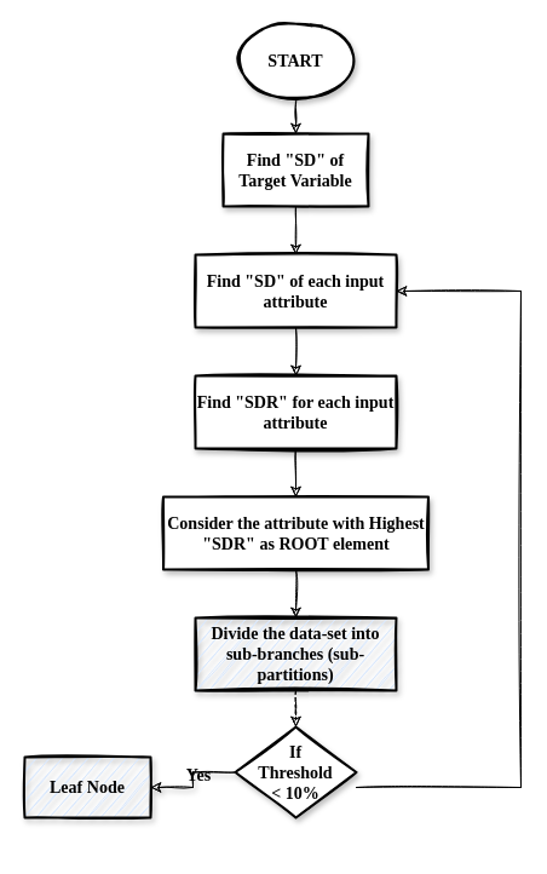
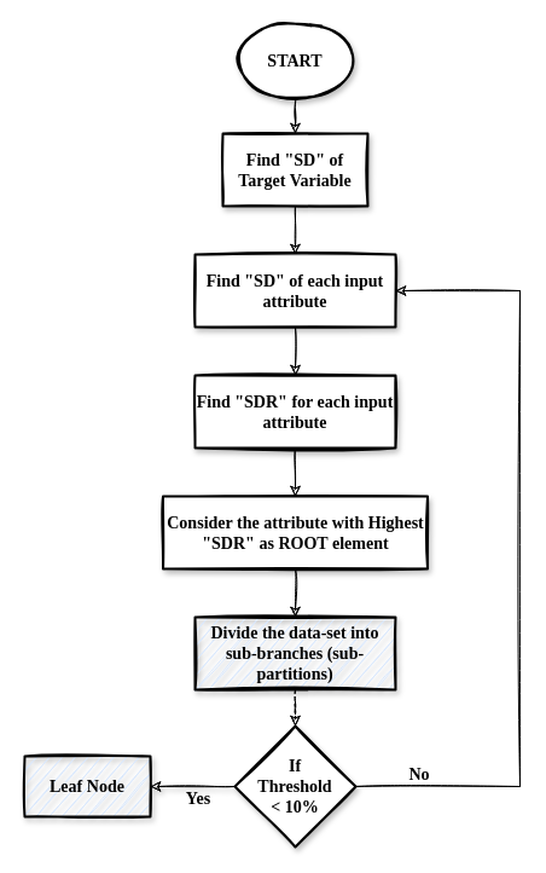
  <mxCell id="0" />
  <mxCell id="1" parent="0" />
  <mxCell id="2" value="" style="edgeStyle=orthogonalEdgeStyle;rounded=0;orthogonalLoop=1;jettySize=auto;html=1;sketch=1;" edge="1" parent="1" source="3" target="5"><mxGeometry relative="1" as="geometry" /></mxCell>
  <mxCell id="3" value="&lt;h3&gt;&lt;font face=&quot;Tahoma&quot;&gt;START&lt;/font&gt;&lt;/h3&gt;" style="strokeWidth=2;html=1;shape=mxgraph.flowchart.start_1;whiteSpace=wrap;shadow=1;sketch=1;" vertex="1" parent="1"><mxGeometry x="194" y="20" width="100" height="60" as="geometry" /></mxCell>
  <mxCell id="4" value="" style="edgeStyle=orthogonalEdgeStyle;rounded=0;orthogonalLoop=1;jettySize=auto;html=1;sketch=1;" edge="1" parent="1" source="5" target="7"><mxGeometry relative="1" as="geometry" /></mxCell>
  <mxCell id="5" value="&lt;h3&gt;&lt;font face=&quot;Tahoma&quot;&gt;Find &quot;SD&quot; of Target Variable&lt;/font&gt;&lt;/h3&gt;" style="whiteSpace=wrap;html=1;shadow=1;strokeWidth=2;sketch=1;" vertex="1" parent="1"><mxGeometry x="184" y="110" width="120" height="60" as="geometry" /></mxCell>
  <mxCell id="6" value="" style="edgeStyle=orthogonalEdgeStyle;rounded=0;orthogonalLoop=1;jettySize=auto;html=1;sketch=1;" edge="1" parent="1" source="7" target="9"><mxGeometry relative="1" as="geometry" /></mxCell>
  <mxCell id="7" value="&lt;h3&gt;&lt;font face=&quot;Tahoma&quot;&gt;Find &quot;SD&quot; of each input attribute&lt;/font&gt;&lt;/h3&gt;" style="whiteSpace=wrap;html=1;shadow=1;strokeWidth=2;sketch=1;" vertex="1" parent="1"><mxGeometry x="161" y="210" width="166" height="60" as="geometry" /></mxCell>
  <mxCell id="8" value="" style="edgeStyle=orthogonalEdgeStyle;rounded=0;orthogonalLoop=1;jettySize=auto;html=1;sketch=1;" edge="1" parent="1" source="9" target="11"><mxGeometry relative="1" as="geometry" /></mxCell>
  <mxCell id="9" value="&lt;h3&gt;&lt;font face=&quot;Tahoma&quot;&gt;Find &quot;SDR&quot; for each input attribute&lt;/font&gt;&lt;/h3&gt;" style="whiteSpace=wrap;html=1;shadow=1;strokeWidth=2;sketch=1;" vertex="1" parent="1"><mxGeometry x="161" y="310" width="166" height="60" as="geometry" /></mxCell>
  <mxCell id="10" value="" style="edgeStyle=orthogonalEdgeStyle;rounded=0;orthogonalLoop=1;jettySize=auto;html=1;sketch=1;" edge="1" parent="1" source="11" target="13"><mxGeometry relative="1" as="geometry" /></mxCell>
  <mxCell id="11" value="&lt;h3&gt;&lt;font face=&quot;Tahoma&quot;&gt;Consider the attribute with Highest &quot;SDR&quot; as ROOT element&lt;/font&gt;&lt;/h3&gt;" style="whiteSpace=wrap;html=1;shadow=1;strokeWidth=2;sketch=1;" vertex="1" parent="1"><mxGeometry x="134.5" y="410" width="219" height="60" as="geometry" /></mxCell>
  <mxCell id="12" style="edgeStyle=orthogonalEdgeStyle;rounded=0;orthogonalLoop=1;jettySize=auto;html=1;sketch=1;dashed=1;" edge="1" parent="1" source="13" target="16"><mxGeometry relative="1" as="geometry" /></mxCell>
  <mxCell id="13" value="&lt;h3&gt;&lt;font face=&quot;Tahoma&quot;&gt;Divide the data-set into sub-branches (sub-partitions)&lt;/font&gt;&lt;/h3&gt;" style="whiteSpace=wrap;html=1;shadow=1;strokeWidth=2;sketch=1;fillColor=#dae8fc;" vertex="1" parent="1"><mxGeometry x="161" y="510" width="166" height="60" as="geometry" /></mxCell>
  <mxCell id="14" style="edgeStyle=orthogonalEdgeStyle;rounded=0;orthogonalLoop=1;jettySize=auto;html=1;entryX=1;entryY=0.5;entryDx=0;entryDy=0;sketch=1;" edge="1" parent="1" source="16" target="7"><mxGeometry relative="1" as="geometry"><Array as="points"><mxPoint x="430" y="650" /><mxPoint x="430" y="240" /></Array></mxGeometry></mxCell>
  <mxCell id="15" value="" style="edgeStyle=orthogonalEdgeStyle;rounded=0;sketch=1;orthogonalLoop=1;jettySize=auto;html=1;shadow=1;" edge="1" parent="1" source="16" target="18"><mxGeometry relative="1" as="geometry" /></mxCell>
- <mxCell id="16" value="&lt;h3&gt;&lt;font face=&quot;Tahoma&quot;&gt;If&lt;br&gt; Threshold &lt;br&gt;&amp;lt; 10%&lt;/font&gt;&lt;/h3&gt;" style="strokeWidth=2;html=1;shape=mxgraph.flowchart.decision;whiteSpace=wrap;shadow=1;sketch=1;" vertex="1" parent="1"><mxGeometry x="194" y="600" width="100" height="75" as="geometry" /></mxCell>
+ <mxCell id="16" value="&lt;h3&gt;&lt;font face=&quot;Tahoma&quot;&gt;If&lt;br&gt; Threshold &lt;br&gt;&amp;lt; 10%&lt;/font&gt;&lt;/h3&gt;" style="strokeWidth=2;html=1;shape=mxgraph.flowchart.decision;whiteSpace=wrap;shadow=1;sketch=1;" vertex="1" parent="1"><mxGeometry x="194" y="600" width="100" height="100" as="geometry" /></mxCell>
+ <mxCell id="17" value="&lt;h3&gt;&lt;font face=&quot;Tahoma&quot;&gt;No&lt;/font&gt;&lt;/h3&gt;" style="text;html=1;strokeColor=none;fillColor=none;align=center;verticalAlign=middle;whiteSpace=wrap;rounded=0;shadow=1;sketch=1;" vertex="1" parent="1"><mxGeometry x="327" y="630" width="40" height="20" as="geometry" /></mxCell>
  <mxCell id="18" value="&lt;h3&gt;&lt;font face=&quot;Tahoma&quot;&gt;Leaf Node&lt;/font&gt;&lt;/h3&gt;" style="whiteSpace=wrap;html=1;shadow=1;strokeWidth=2;sketch=1;fillColor=#dae8fc;" vertex="1" parent="1"><mxGeometry x="20" y="625" width="104" height="50" as="geometry" /></mxCell>
- <mxCell id="19" value="&lt;h3&gt;&lt;font face=&quot;Tahoma&quot;&gt;Yes&lt;/font&gt;&lt;/h3&gt;" style="text;html=1;strokeColor=none;fillColor=none;align=center;verticalAlign=middle;whiteSpace=wrap;rounded=0;shadow=1;sketch=1;" vertex="1" parent="1"><mxGeometry x="144" y="630" width="40" height="20" as="geometry" /></mxCell>
+ <mxCell id="19" value="&lt;h3&gt;&lt;font face=&quot;Tahoma&quot;&gt;Yes&lt;/font&gt;&lt;/h3&gt;" style="text;html=1;strokeColor=none;fillColor=none;align=center;verticalAlign=middle;whiteSpace=wrap;rounded=0;shadow=1;sketch=1;" vertex="1" parent="1"><mxGeometry x="144" y="650" width="40" height="20" as="geometry" /></mxCell>
